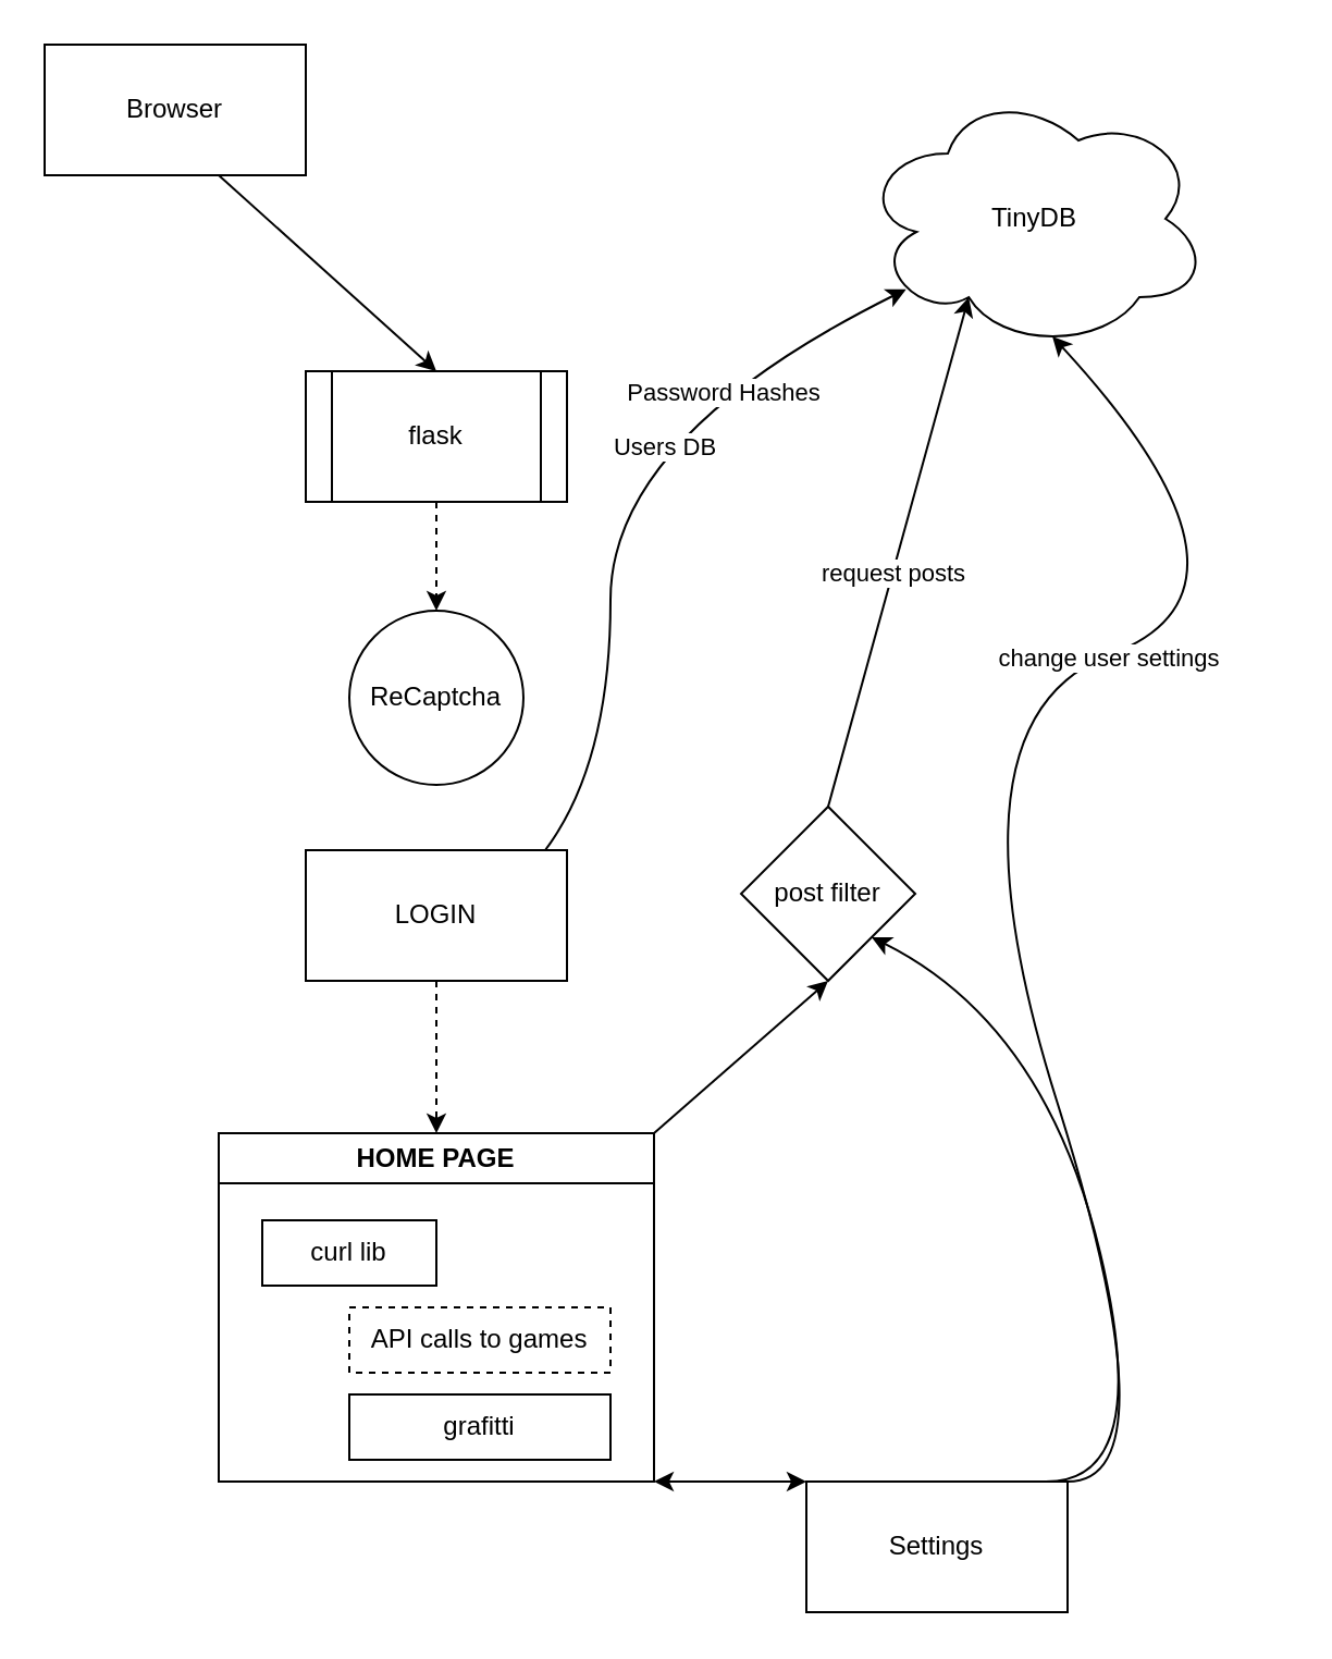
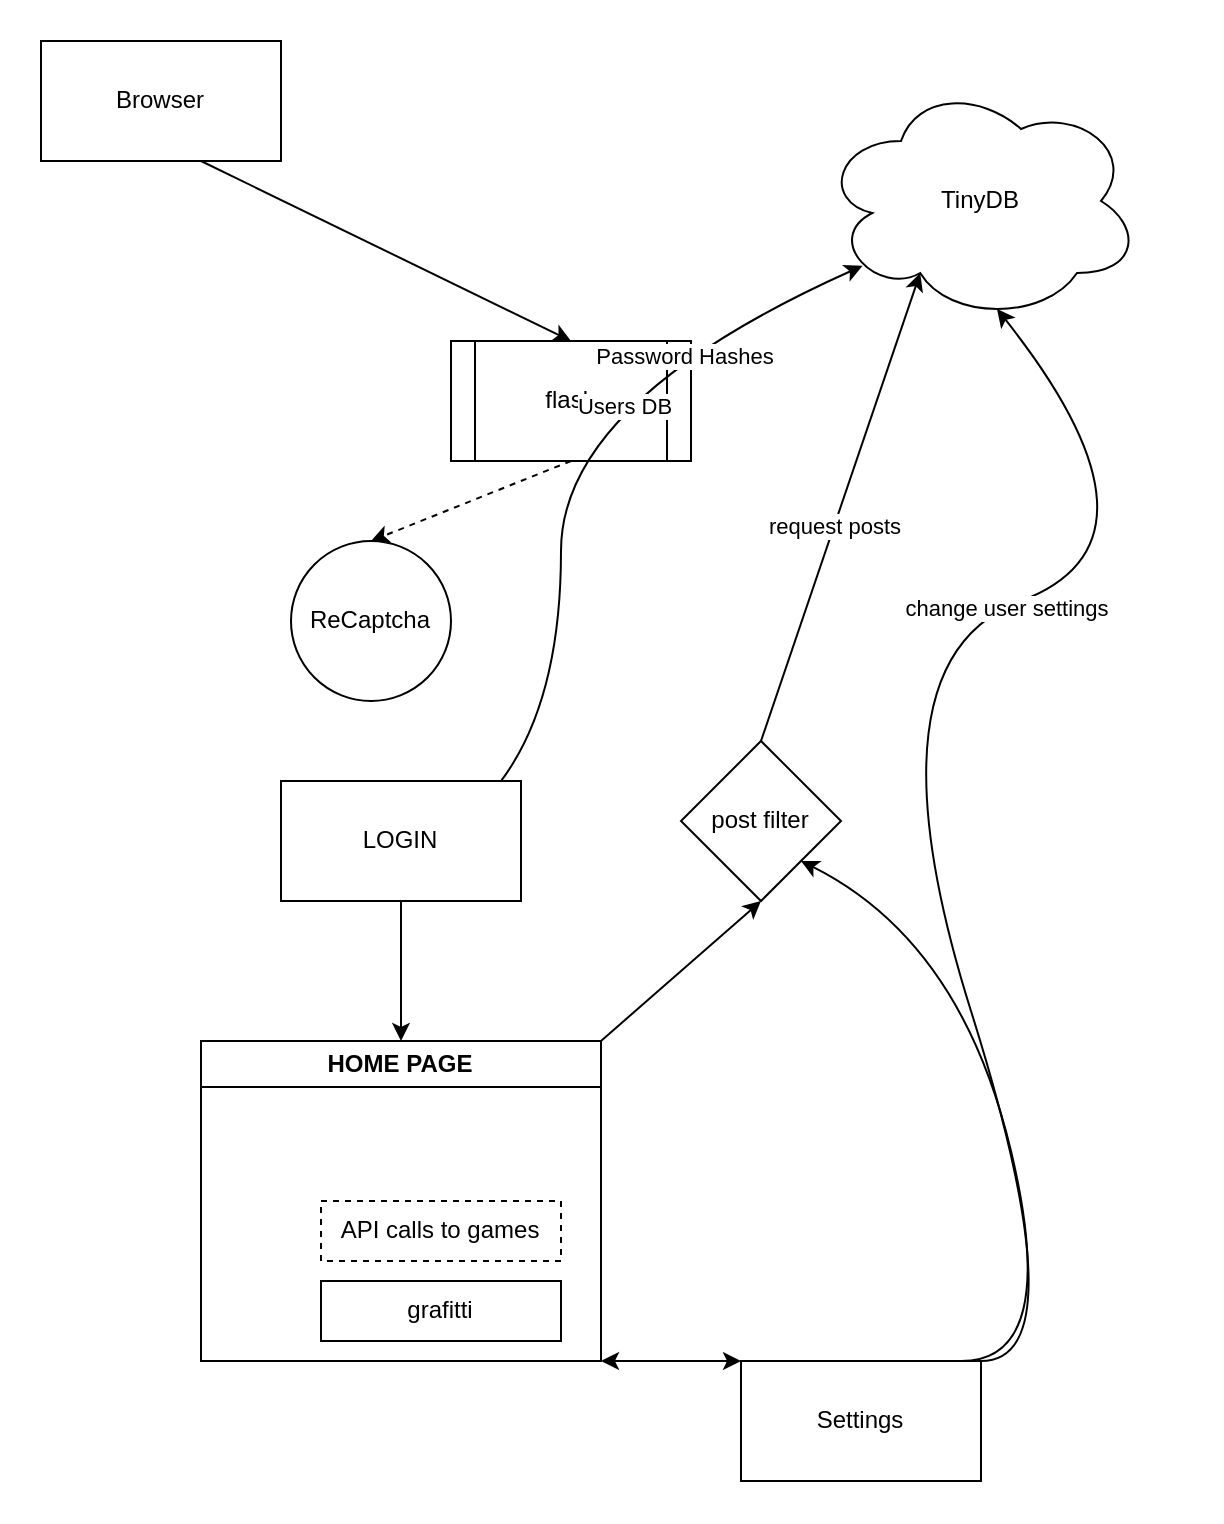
  <mxCell id="0" />
  <mxCell id="1" parent="0" />
  <mxCell id="2" value="Browser" style="rounded=0;whiteSpace=wrap;html=1;" vertex="1" parent="1"><mxGeometry x="20" y="20" width="120" height="60" as="geometry" /></mxCell>
- <mxCell id="3" value="flask" style="shape=process;whiteSpace=wrap;html=1;backgroundOutline=1;" vertex="1" parent="1"><mxGeometry x="140" y="170" width="120" height="60" as="geometry" /></mxCell>
+ <mxCell id="3" value="flask" style="shape=process;whiteSpace=wrap;html=1;backgroundOutline=1;" vertex="1" parent="1"><mxGeometry x="225" y="170" width="120" height="60" as="geometry" /></mxCell>
  <mxCell id="4" value="" style="endArrow=classic;html=1;rounded=0;entryX=0.5;entryY=0;entryDx=0;entryDy=0;" edge="1" parent="1" target="3"><mxGeometry width="50" height="50" relative="1" as="geometry"><mxPoint x="100" y="80" as="sourcePoint" /><mxPoint x="150" y="30" as="targetPoint" /></mxGeometry></mxCell>
- <mxCell id="5" value="ReCaptcha" style="ellipse;whiteSpace=wrap;html=1;aspect=fixed;" vertex="1" parent="1"><mxGeometry x="160" y="280" width="80" height="80" as="geometry" /></mxCell>
+ <mxCell id="5" value="ReCaptcha" style="ellipse;whiteSpace=wrap;html=1;aspect=fixed;" vertex="1" parent="1"><mxGeometry x="145" y="270" width="80" height="80" as="geometry" /></mxCell>
  <mxCell id="6" value="" style="endArrow=classic;html=1;rounded=0;exitX=0.5;exitY=1;exitDx=0;exitDy=0;entryX=0.5;entryY=0;entryDx=0;entryDy=0;dashed=1;" edge="1" parent="1" source="3" target="5"><mxGeometry width="50" height="50" relative="1" as="geometry"><mxPoint x="110" y="320" as="sourcePoint" /><mxPoint x="160" y="270" as="targetPoint" /></mxGeometry></mxCell>
  <mxCell id="7" value="LOGIN" style="rounded=0;whiteSpace=wrap;html=1;" vertex="1" parent="1"><mxGeometry x="140" y="390" width="120" height="60" as="geometry" /></mxCell>
- <mxCell id="8" value="TinyDB" style="ellipse;shape=cloud;whiteSpace=wrap;html=1;" vertex="1" parent="1"><mxGeometry x="395" y="40" width="160" height="120" as="geometry" /></mxCell>
+ <mxCell id="8" value="TinyDB" style="ellipse;shape=cloud;whiteSpace=wrap;html=1;" vertex="1" parent="1"><mxGeometry x="410" y="40" width="160" height="120" as="geometry" /></mxCell>
  <mxCell id="9" value="" style="curved=1;endArrow=classic;html=1;rounded=0;entryX=0.13;entryY=0.77;entryDx=0;entryDy=0;entryPerimeter=0;" edge="1" parent="1" target="8"><mxGeometry width="50" height="50" relative="1" as="geometry"><mxPoint x="250" y="390" as="sourcePoint" /><mxPoint x="300" y="340" as="targetPoint" /><Array as="points"><mxPoint x="280" y="350" /><mxPoint x="280" y="200" /></Array></mxGeometry></mxCell>
  <mxCell id="10" value="Password Hashes" style="edgeLabel;html=1;align=center;verticalAlign=middle;resizable=0;points=[];" vertex="1" connectable="0" parent="9"><mxGeometry x="0.449" y="-5" relative="1" as="geometry"><mxPoint as="offset" /></mxGeometry></mxCell>
  <mxCell id="11" value="Users DB" style="edgeLabel;html=1;align=center;verticalAlign=middle;resizable=0;points=[];" vertex="1" connectable="0" parent="9"><mxGeometry x="0.251" y="-15" relative="1" as="geometry"><mxPoint as="offset" /></mxGeometry></mxCell>
  <mxCell id="12" value="HOME PAGE" style="swimlane;whiteSpace=wrap;html=1;" vertex="1" parent="1"><mxGeometry x="100" y="520" width="200" height="160" as="geometry" /></mxCell>
- <mxCell id="13" value="curl lib" style="whiteSpace=wrap;html=1;" vertex="1" parent="12"><mxGeometry x="20" y="40" width="80" height="30" as="geometry" /></mxCell>
  <mxCell id="14" value="grafitti" style="whiteSpace=wrap;html=1;" vertex="1" parent="12"><mxGeometry x="60" y="120" width="120" height="30" as="geometry" /></mxCell>
  <mxCell id="15" value="API calls to games" style="rounded=0;whiteSpace=wrap;html=1;dashed=1;" vertex="1" parent="12"><mxGeometry x="60" y="80" width="120" height="30" as="geometry" /></mxCell>
  <mxCell id="16" value="Settings" style="rounded=0;whiteSpace=wrap;html=1;" vertex="1" parent="1"><mxGeometry x="370" y="680" width="120" height="60" as="geometry" /></mxCell>
- <mxCell id="17" value="" style="endArrow=classic;html=1;rounded=0;exitX=0.5;exitY=1;exitDx=0;exitDy=0;entryX=0.5;entryY=0;entryDx=0;entryDy=0;dashed=1;" edge="1" parent="1" source="7" target="12"><mxGeometry width="50" height="50" relative="1" as="geometry"><mxPoint x="-20" y="560" as="sourcePoint" /><mxPoint x="30" y="510" as="targetPoint" /></mxGeometry></mxCell>
+ <mxCell id="17" value="" style="endArrow=classic;html=1;rounded=0;exitX=0.5;exitY=1;exitDx=0;exitDy=0;entryX=0.5;entryY=0;entryDx=0;entryDy=0;" edge="1" parent="1" source="7" target="12"><mxGeometry width="50" height="50" relative="1" as="geometry"><mxPoint x="-20" y="560" as="sourcePoint" /><mxPoint x="30" y="510" as="targetPoint" /></mxGeometry></mxCell>
  <mxCell id="18" value="" style="endArrow=classic;startArrow=classic;html=1;rounded=0;entryX=0;entryY=0;entryDx=0;entryDy=0;" edge="1" parent="1" target="16"><mxGeometry width="50" height="50" relative="1" as="geometry"><mxPoint x="300" y="680" as="sourcePoint" /><mxPoint x="350" y="630" as="targetPoint" /></mxGeometry></mxCell>
  <mxCell id="19" value="" style="endArrow=classic;html=1;rounded=0;" edge="1" parent="1"><mxGeometry width="50" height="50" relative="1" as="geometry"><mxPoint x="300" y="520" as="sourcePoint" /><mxPoint x="380" y="450" as="targetPoint" /></mxGeometry></mxCell>
  <mxCell id="20" value="post filter" style="rhombus;whiteSpace=wrap;html=1;" vertex="1" parent="1"><mxGeometry x="340" y="370" width="80" height="80" as="geometry" /></mxCell>
  <mxCell id="21" value="" style="curved=1;endArrow=classic;html=1;rounded=0;entryX=1;entryY=1;entryDx=0;entryDy=0;" edge="1" parent="1" target="20"><mxGeometry width="50" height="50" relative="1" as="geometry"><mxPoint x="480" y="680" as="sourcePoint" /><mxPoint x="520" y="300" as="targetPoint" /><Array as="points"><mxPoint x="530" y="680" /><mxPoint x="480" y="470" /></Array></mxGeometry></mxCell>
  <mxCell id="22" value="" style="curved=1;endArrow=classic;html=1;rounded=0;entryX=0.55;entryY=0.95;entryDx=0;entryDy=0;entryPerimeter=0;" edge="1" parent="1" target="8"><mxGeometry width="50" height="50" relative="1" as="geometry"><mxPoint x="490" y="680" as="sourcePoint" /><mxPoint x="540" y="630" as="targetPoint" /><Array as="points"><mxPoint x="540" y="680" /><mxPoint x="430" y="330" /><mxPoint x="590" y="270" /></Array></mxGeometry></mxCell>
  <mxCell id="23" value="change user settings" style="edgeLabel;html=1;align=center;verticalAlign=middle;resizable=0;points=[];" vertex="1" connectable="0" parent="22"><mxGeometry x="0.344" relative="1" as="geometry"><mxPoint y="1" as="offset" /></mxGeometry></mxCell>
  <mxCell id="24" value="" style="endArrow=classic;html=1;rounded=0;entryX=0.31;entryY=0.8;entryDx=0;entryDy=0;entryPerimeter=0;" edge="1" parent="1" target="8"><mxGeometry width="50" height="50" relative="1" as="geometry"><mxPoint x="380" y="370" as="sourcePoint" /><mxPoint x="430" y="320" as="targetPoint" /></mxGeometry></mxCell>
  <mxCell id="25" value="request posts" style="edgeLabel;html=1;align=center;verticalAlign=middle;resizable=0;points=[];" vertex="1" connectable="0" parent="24"><mxGeometry x="-0.081" relative="1" as="geometry"><mxPoint as="offset" /></mxGeometry></mxCell>
